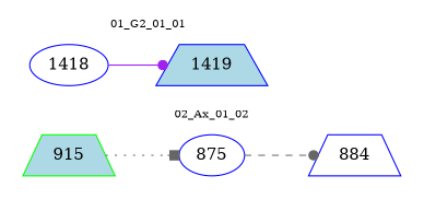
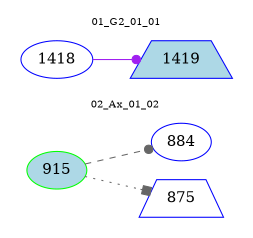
  digraph {
    rankdir=LR
    node [color=blue fillcolor=white shape=trapezium style=filled]
    edge [arrowhead=dot color=gray40]
-   n1 [label=875 shape=ellipse]
-   n2 [label=884]
-   n3 [color=green fillcolor=lightblue label=915]
+   n1 [label=875]
+   n2 [label=884 shape=ellipse]
+   n3 [color=green fillcolor=lightblue label=915 shape=ellipse]
    n4 [label=1418 shape=ellipse]
    n5 [fillcolor=lightblue label=1419]
    subgraph cluster_1 {
      color=white
      fontsize=10
      label="02_Ax_01_02"
      n1
      n2
      n3
    }
    subgraph cluster_2 {
      color=white
      fontsize=10
      label="01_G2_01_01"
      n4
      n5
    }
-   n1 -> n2 [style=dashed]
+   n3 -> n2 [style=dashed]
    n3 -> n1 [arrowhead=box style=dotted]
    n4 -> n5 [color=purple style=solid]
  }
